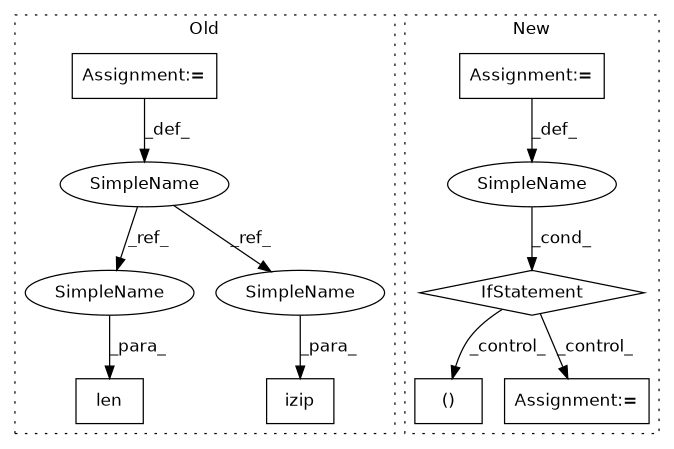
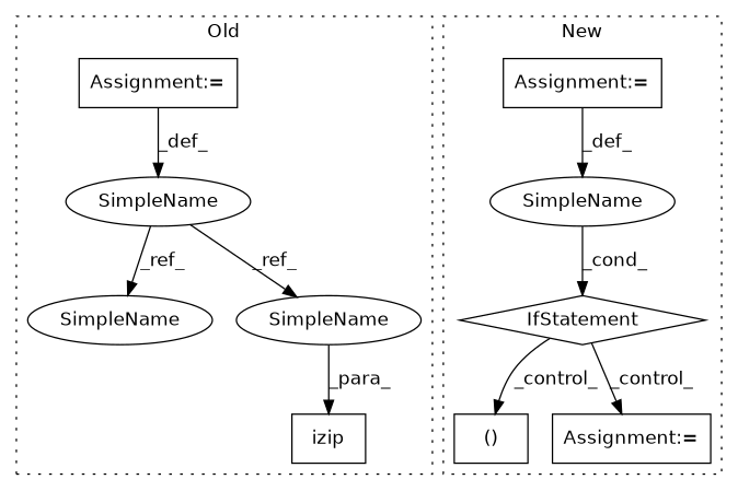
  digraph {
    fontname="DejaVu Sans"
    node [a=42 fontname="DejaVu Sans" l=5 shape=box]
    edge [fontname="DejaVu Sans"]
    n1 [a=32 l="5,1" label=izip s="5469,5498"]
-   n2 [a=32 l="4,1" label=len s="5481,5490"]
    n3 [label=SimpleName s=5280 shape=ellipse]
    n4 [a=7 l=53 label="Assignment:=" s=5385]
    n5 [label=SimpleName s=5485 shape=ellipse]
    n6 [label=SimpleName s=5493 shape=ellipse]
    n7 [a=106 l=23 label="()" s=5499]
    n8 [a=25 l="4,2" label=IfStatement s="5438,5456" shape=diamond]
    n9 [label=SimpleName shape=ellipse l=""]
    n10 [a=7 l=1 label="Assignment:=" s=5555]
    n11 [a=7 l="68,2" label="Assignment:=" s="5275,5379"]
    subgraph cluster_1 {
      label=Old
      style=dotted
      n1
-     n2
      n3
      n4
      n5
      n6
    }
    subgraph cluster_2 {
      label=New
      style=dotted
      n7
      n8
      n9
      n10
      n11
    }
    n3 -> n5 [label=_ref_]
    n3 -> n6 [label=_ref_]
    n4 -> n3 [label=_def_]
-   n5 -> n2 [label=_para_]
    n6 -> n1 [label=_para_]
    n8 -> n7 [label=_control_]
    n8 -> n10 [label=_control_]
    n9 -> n8 [label=_cond_]
    n11 -> n9 [label=_def_]
  }
